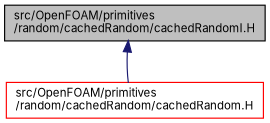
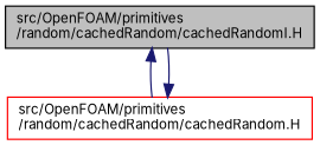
  digraph {
    fontname=Inter
    node [fontname=Inter fontsize=10 shape=record]
    edge [color=midnightblue dir=back fontname=Inter fontsize=10 labelfontname=Helvetica labelfontsize=10 style=solid]
    n1 [color=black fillcolor=grey75 fontcolor=black height=0.2 label="src/OpenFOAM/primitives\l/random/cachedRandom/cachedRandomI.H" style=filled width=0.4]
    n2 [color=red height=0.2 label="src/OpenFOAM/primitives\l/random/cachedRandom/cachedRandom.H" width=0.4]
    n1 -> n2
+   n2 -> n1
  }
